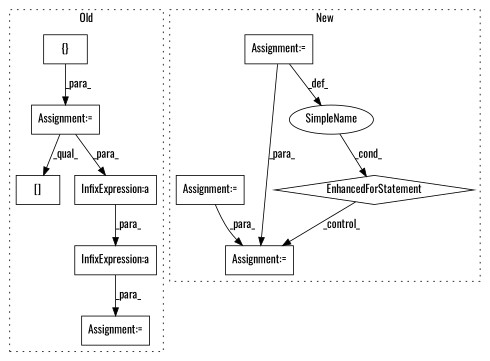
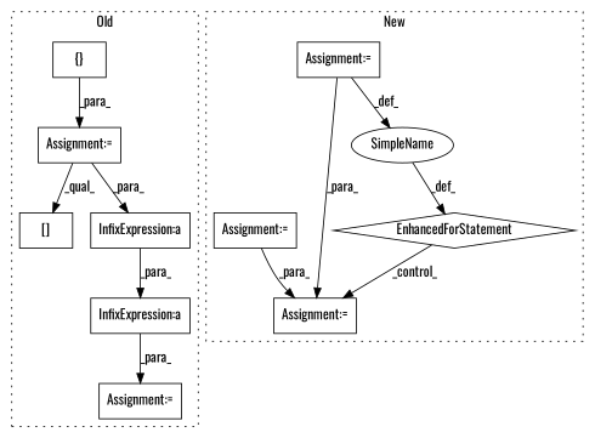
  digraph {
    fontname=Oswald
    node [a=7 l=1 s="428,537" shape=box fontname=Oswald]
    edge [fontname=Oswald]
    n1 [a=4 l="1,1" label="{}" s="285,287"]
    n2 [label="Assignment:=" s=500]
    n3 [label="Assignment:=" s=274]
    n4 [a=2 l="5,1" label="[]" s="477,483"]
    n5 [a=27 l=3 label="InfixExpression:a" s=543]
    n6 [a=27 l=3 label="InfixExpression:a" s=561]
    n7 [a=70 l="65,2" label=EnhancedForStatement shape=diamond]
    n8 [l="65,2" label="Assignment:="]
    n9 [label="Assignment:=" s=640]
    n10 [a=42 l=8 label=SimpleName s=497 shape=ellipse]
    n11 [label="Assignment:=" s=406]
    subgraph cluster_1 {
      label=Old
      style=dotted
      n1
      n2
      n3
      n4
      n5
      n6
    }
    subgraph cluster_2 {
      label=New
      style=dotted
      n7
      n8
      n9
      n10
      n11
    }
    n1 -> n3 [label=_para_]
    n3 -> n4 [label=_qual_]
    n3 -> n5 [label=_para_]
    n5 -> n6 [label=_para_]
    n6 -> n2 [label=_para_]
    n7 -> n9 [label=_control_]
    n8 -> n9 [label=_para_]
    n8 -> n10 [label=_def_]
-   n10 -> n7 [label=_cond_]
+   n10 -> n7 [label=_def_]
    n11 -> n9 [label=_para_]
  }
